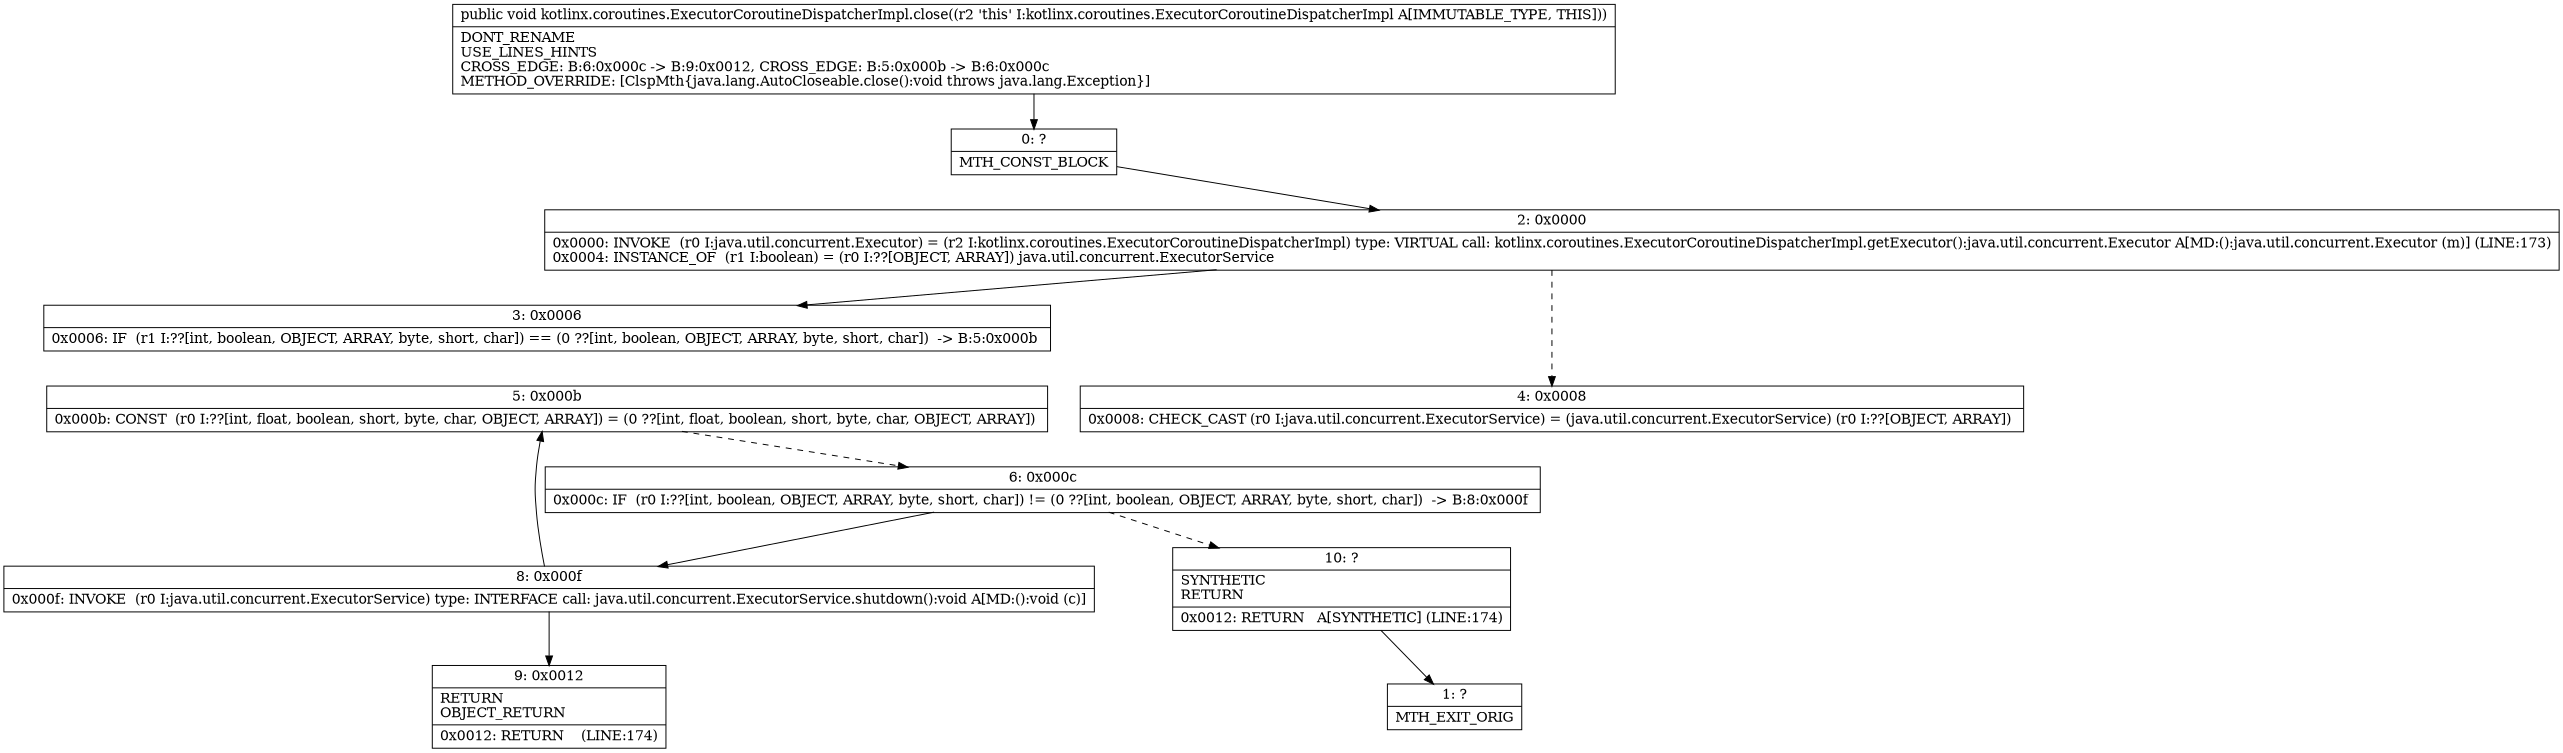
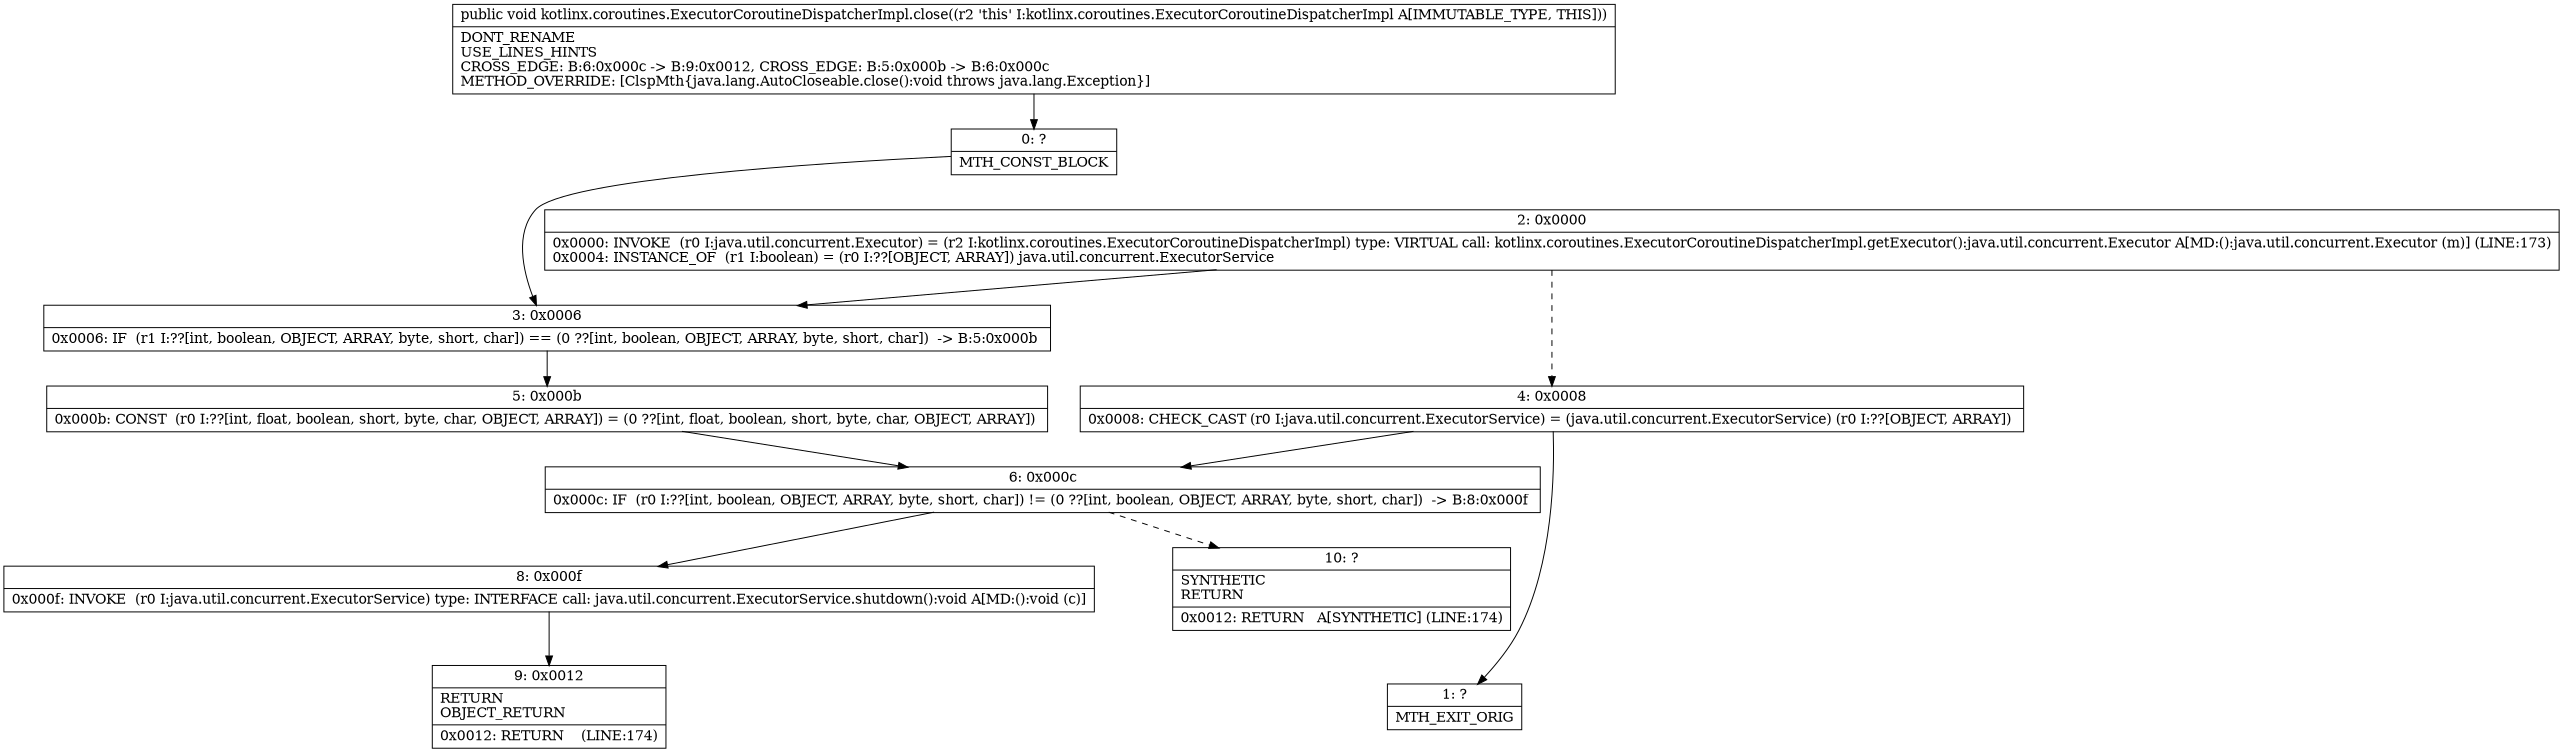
  digraph {
    node [shape=record]
    n1 [label="{0\:\ ?|MTH_CONST_BLOCK\l}"]
    n2 [label="{2\:\ 0x0000|0x0000: INVOKE  (r0 I:java.util.concurrent.Executor) = (r2 I:kotlinx.coroutines.ExecutorCoroutineDispatcherImpl) type: VIRTUAL call: kotlinx.coroutines.ExecutorCoroutineDispatcherImpl.getExecutor():java.util.concurrent.Executor A[MD:():java.util.concurrent.Executor (m)] (LINE:173)\l0x0004: INSTANCE_OF  (r1 I:boolean) = (r0 I:??[OBJECT, ARRAY]) java.util.concurrent.ExecutorService \l}"]
    n3 [label="{3\:\ 0x0006|0x0006: IF  (r1 I:??[int, boolean, OBJECT, ARRAY, byte, short, char]) == (0 ??[int, boolean, OBJECT, ARRAY, byte, short, char])  \-\> B:5:0x000b \l}"]
    n4 [label="{4\:\ 0x0008|0x0008: CHECK_CAST (r0 I:java.util.concurrent.ExecutorService) = (java.util.concurrent.ExecutorService) (r0 I:??[OBJECT, ARRAY]) \l}"]
    n5 [label="{5\:\ 0x000b|0x000b: CONST  (r0 I:??[int, float, boolean, short, byte, char, OBJECT, ARRAY]) = (0 ??[int, float, boolean, short, byte, char, OBJECT, ARRAY]) \l}"]
    n6 [label="{6\:\ 0x000c|0x000c: IF  (r0 I:??[int, boolean, OBJECT, ARRAY, byte, short, char]) != (0 ??[int, boolean, OBJECT, ARRAY, byte, short, char])  \-\> B:8:0x000f \l}"]
    n7 [label="{8\:\ 0x000f|0x000f: INVOKE  (r0 I:java.util.concurrent.ExecutorService) type: INTERFACE call: java.util.concurrent.ExecutorService.shutdown():void A[MD:():void (c)]\l}"]
    n8 [label="{10\:\ ?|SYNTHETIC\lRETURN\l|0x0012: RETURN   A[SYNTHETIC] (LINE:174)\l}"]
    n9 [label="{9\:\ 0x0012|RETURN\lOBJECT_RETURN\l|0x0012: RETURN    (LINE:174)\l}"]
    n10 [label="{1\:\ ?|MTH_EXIT_ORIG\l}"]
    n11 [label="{public void kotlinx.coroutines.ExecutorCoroutineDispatcherImpl.close((r2 'this' I:kotlinx.coroutines.ExecutorCoroutineDispatcherImpl A[IMMUTABLE_TYPE, THIS]))  | DONT_RENAME\lUSE_LINES_HINTS\lCROSS_EDGE: B:6:0x000c \-\> B:9:0x0012, CROSS_EDGE: B:5:0x000b \-\> B:6:0x000c\lMETHOD_OVERRIDE: [ClspMth\{java.lang.AutoCloseable.close():void throws java.lang.Exception\}]\l}"]
-   n1 -> n2
+   n1 -> n3
    n2 -> n3
    n2 -> n4 [style=dashed]
-   n7 -> n5
-   n5 -> n6 [style=dashed]
+   n3 -> n5
+   n4 -> n6
+   n5 -> n6
    n6 -> n7
    n6 -> n8 [style=dashed]
    n7 -> n9
-   n8 -> n10
+   n4 -> n10
    n11 -> n1
  }
